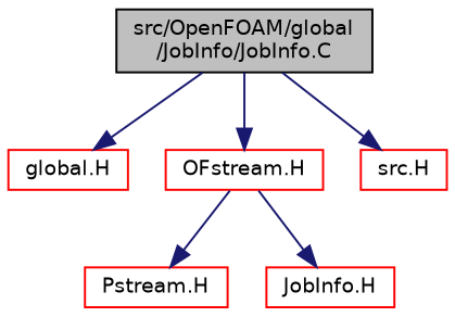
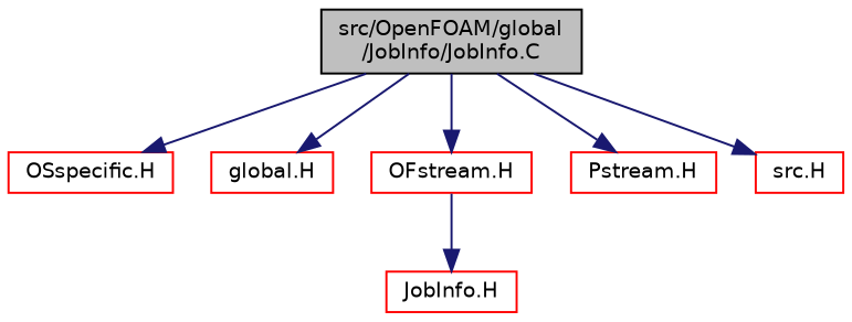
  digraph {
    node [color=red fontname=Helvetica fontsize=10 shape=record]
    edge [color=midnightblue fontname=Helvetica fontsize=10 labelfontname=Helvetica labelfontsize=10 style=solid]
    n1 [color=black fillcolor=grey75 fontcolor=black height=0.2 label="src/OpenFOAM/global\l/JobInfo/JobInfo.C" style=filled width=0.4]
+   n2 [height=0.2 label="OSspecific.H" width=0.4]
    n3 [height=0.2 label="global.H" width=0.4]
    n4 [height=0.2 label="OFstream.H" width=0.4]
    n5 [height=0.2 label="Pstream.H" width=0.4]
    n6 [height=0.2 label="src.H" width=0.4]
    n7 [height=0.2 label="JobInfo.H" width=0.4]
+   n1 -> n2
    n1 -> n3
    n1 -> n4
-   n4 -> n5
+   n1 -> n5
    n1 -> n6
    n4 -> n7
  }
